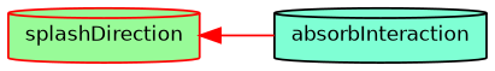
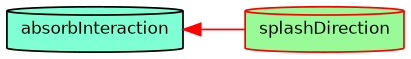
  digraph {
    rankdir=LR
    node [fontname=Helvetica fontsize=10 shape=cylinder style=filled]
    n1 [color=black fillcolor=aquamarine fontcolor=black height=0.2 label=absorbInteraction width=0.4]
    n2 [color=red height=0.2 label=splashDirection width=0.4 fillcolor=palegreen]
-   n2 -> n1 [color=red dir=back fontname=Helvetica fontsize=10 labelfontname=Helvetica labelfontsize=10 style=solid]
+   n1 -> n2 [color=red dir=back fontname=Helvetica fontsize=10 labelfontname=Helvetica labelfontsize=10 style=solid]
  }
